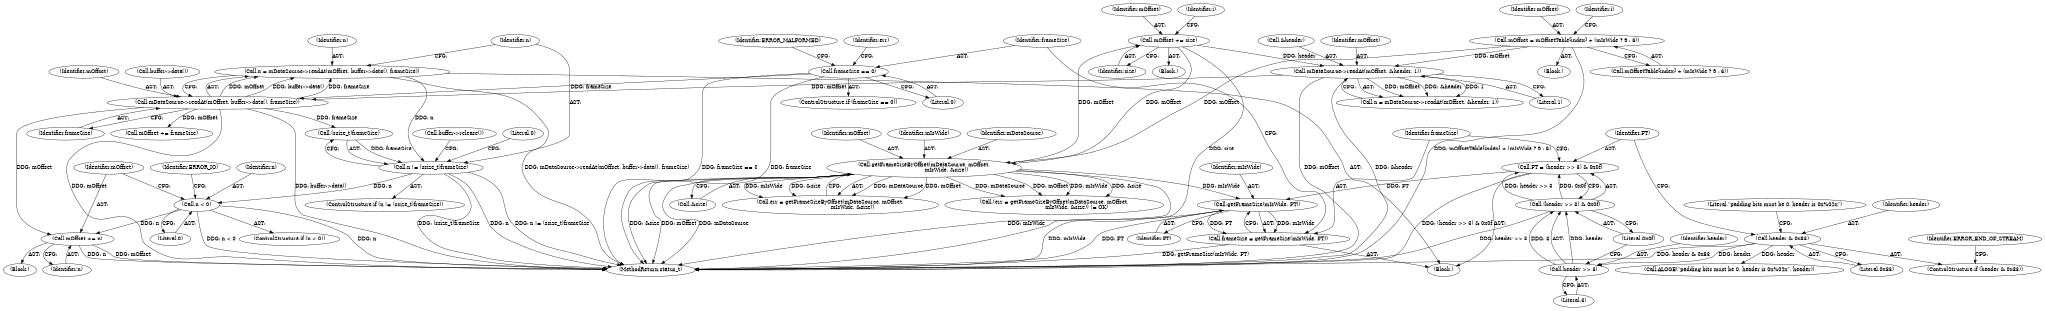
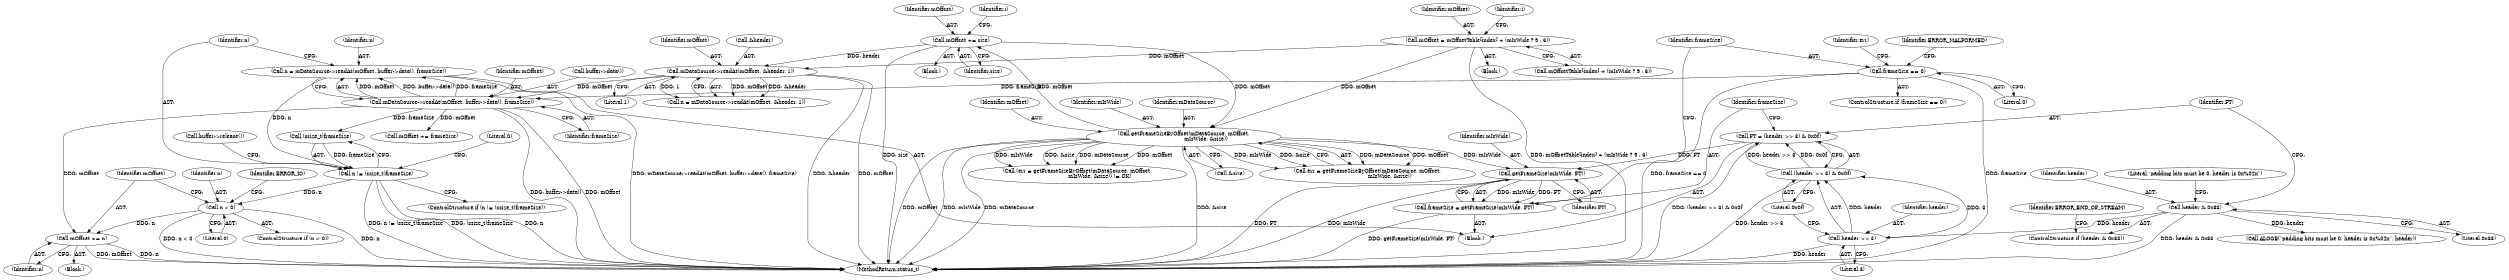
  digraph {
    n1 [label="(Call,n = mDataSource->readAt(mOffset, buffer->data(), frameSize))"]
    n2 [label="(Call,mDataSource->readAt(mOffset, buffer->data(), frameSize))"]
    n3 [label="(Call,n != (ssize_t)frameSize)"]
    n4 [label="(MethodReturn,status_t)"]
    n5 [label="(Block,)"]
    n6 [label="(Call,mOffset += n)"]
    n7 [label="(Call,(ssize_t)frameSize)"]
    n8 [label="(Identifier,frameSize)"]
    n9 [label="(Call,mOffset += frameSize)"]
    n10 [label="(Call,n < 0)"]
    n11 [label="(ControlStructure,if (n != (ssize_t)frameSize))"]
    n12 [label="(Identifier,n)"]
    n13 [label="(Block,)"]
    n14 [label="(Call,mDataSource->readAt(mOffset, &header, 1))"]
    n15 [label="(Call,n = mDataSource->readAt(mOffset, &header, 1))"]
    n16 [label="(Literal,1)"]
    n17 [label="(Call,mOffset += size)"]
    n18 [label="(Call,getFrameSizeByOffset(mDataSource, mOffset,\n                            mIsWide, &size))"]
    n19 [label="(Identifier,size)"]
    n20 [label="(Block,)"]
    n21 [label="(Call,getFrameSize(mIsWide, FT))"]
    n22 [label="(Call,err = getFrameSizeByOffset(mDataSource, mOffset,\n                            mIsWide, &size))"]
    n23 [label="(Call,(err = getFrameSizeByOffset(mDataSource, mOffset,\n                            mIsWide, &size)) != OK)"]
    n24 [label="(Call,&size)"]
    n25 [label="(Call,frameSize = getFrameSize(mIsWide, FT))"]
    n26 [label="(Identifier,FT)"]
    n27 [label="(Call,mOffset = mOffsetTable[index] + (mIsWide ? 9 : 6))"]
    n28 [label="(Call,mOffsetTable[index] + (mIsWide ? 9 : 6))"]
    n29 [label="(Block,)"]
    n30 [label="(Call,frameSize == 0)"]
    n31 [label="(ControlStructure,if (frameSize == 0))"]
    n32 [label="(Literal,0)"]
    n33 [label="(Call,FT = (header >> 3) & 0x0f)"]
    n34 [label="(Call,(header >> 3) & 0x0f)"]
    n35 [label="(Literal,0x0f)"]
    n36 [label="(Call,header >> 3)"]
    n37 [label="(Literal,3)"]
    n38 [label="(Call,header & 0x83)"]
    n39 [label="(Call,ALOGE(\"padding bits must be 0, header is 0x%02x\", header))"]
    n40 [label="(Literal,0x83)"]
    n41 [label="(ControlStructure,if (header & 0x83))"]
    n42 [label="(Literal,0)"]
    n43 [label="(ControlStructure,if (n < 0))"]
    n44 [label="(Call,&header)"]
    n45 [label="(Identifier,mOffset)"]
    n46 [label="(Identifier,mOffset)"]
    n47 [label="(Identifier,n)"]
    n48 [label="(Identifier,n)"]
    n49 [label="(Call,buffer->data())"]
    n50 [label="(Identifier,i)"]
    n51 [label="(Identifier,mOffset)"]
    n52 [label="(Call,buffer->release())"]
    n53 [label="(Literal,\"padding bits must be 0, header is 0x%02x\")"]
    n54 [label="(Identifier,mOffset)"]
    n55 [label="(Identifier,ERROR_END_OF_STREAM)"]
    n56 [label="(Identifier,mOffset)"]
    n57 [label="(Identifier,err)"]
    n58 [label="(Identifier,n)"]
    n59 [label="(Identifier,header)"]
    n60 [label="(Identifier,mIsWide)"]
    n61 [label="(Identifier,mOffset)"]
    n62 [label="(Identifier,i)"]
    n63 [label="(Identifier,mIsWide)"]
    n64 [label="(Identifier,ERROR_MALFORMED)"]
    n65 [label="(Identifier,FT)"]
    n66 [label="(Identifier,mDataSource)"]
    n67 [label="(Identifier,header)"]
    n68 [label="(Literal,0)"]
    n69 [label="(Identifier,ERROR_IO)"]
    n70 [label="(Identifier,frameSize)"]
    n71 [label="(Identifier,frameSize)"]
    n1 -> n2 [label="CFG: "]
    n1 -> n3 [label="DDG: n"]
    n1 -> n4 [label="DDG: mDataSource->readAt(mOffset, buffer->data(), frameSize)"]
    n1 -> n5 [label="AST: "]
    n2 -> n1 [label="AST: "]
    n2 -> n1 [label="DDG: mOffset"]
    n2 -> n1 [label="DDG: buffer->data()"]
    n2 -> n1 [label="DDG: frameSize"]
    n2 -> n4 [label="DDG: buffer->data()"]
    n2 -> n4 [label="DDG: mOffset"]
    n2 -> n6 [label="DDG: mOffset"]
    n2 -> n7 [label="DDG: frameSize"]
    n2 -> n8 [label="CFG: "]
    n2 -> n9 [label="DDG: mOffset"]
    n3 -> n4 [label="DDG: n != (ssize_t)frameSize"]
    n3 -> n4 [label="DDG: (ssize_t)frameSize"]
    n3 -> n4 [label="DDG: n"]
    n3 -> n7 [label="CFG: "]
    n3 -> n10 [label="DDG: n"]
-   n3 -> n11 [label="AST: "]
+   n3 -> n11 [label="CFG: "]
    n6 -> n4 [label="DDG: mOffset"]
    n6 -> n4 [label="DDG: n"]
    n6 -> n12 [label="CFG: "]
    n6 -> n13 [label="AST: "]
    n7 -> n3 [label="AST: "]
    n7 -> n3 [label="DDG: frameSize"]
    n8 -> n2 [label="AST: "]
    n10 -> n4 [label="DDG: n"]
    n10 -> n4 [label="DDG: n < 0"]
    n10 -> n6 [label="DDG: n"]
    n10 -> n42 [label="CFG: "]
    n10 -> n43 [label="AST: "]
    n12 -> n6 [label="AST: "]
    n14 -> n2 [label="DDG: mOffset"]
    n14 -> n4 [label="DDG: mOffset"]
    n14 -> n4 [label="DDG: &header"]
    n14 -> n15 [label="AST: "]
    n14 -> n15 [label="DDG: mOffset"]
    n14 -> n15 [label="DDG: &header"]
    n14 -> n15 [label="DDG: 1"]
    n14 -> n16 [label="CFG: "]
    n15 -> n14 [label="CFG: "]
    n16 -> n14 [label="AST: "]
    n17 -> n4 [label="DDG: size"]
    n17 -> n14 [label="DDG: header"]
    n17 -> n18 [label="DDG: mOffset"]
    n17 -> n19 [label="CFG: "]
    n17 -> n20 [label="AST: "]
    n18 -> n4 [label="DDG: mOffset"]
    n18 -> n4 [label="DDG: mIsWide"]
    n18 -> n4 [label="DDG: mDataSource"]
    n18 -> n4 [label="DDG: &size"]
    n18 -> n17 [label="DDG: mOffset"]
    n18 -> n21 [label="DDG: mIsWide"]
    n18 -> n22 [label="AST: "]
    n18 -> n22 [label="DDG: mDataSource"]
    n18 -> n22 [label="DDG: mOffset"]
    n18 -> n22 [label="DDG: mIsWide"]
    n18 -> n22 [label="DDG: &size"]
    n18 -> n23 [label="DDG: mDataSource"]
    n18 -> n23 [label="DDG: mOffset"]
    n18 -> n23 [label="DDG: mIsWide"]
    n18 -> n23 [label="DDG: &size"]
    n18 -> n24 [label="CFG: "]
    n19 -> n17 [label="AST: "]
    n21 -> n4 [label="DDG: FT"]
    n21 -> n4 [label="DDG: mIsWide"]
    n21 -> n25 [label="AST: "]
    n21 -> n25 [label="DDG: mIsWide"]
    n21 -> n25 [label="DDG: FT"]
    n21 -> n26 [label="CFG: "]
    n22 -> n18 [label="CFG: "]
    n24 -> n18 [label="AST: "]
    n25 -> n4 [label="DDG: getFrameSize(mIsWide, FT)"]
    n25 -> n5 [label="AST: "]
    n25 -> n21 [label="CFG: "]
    n26 -> n21 [label="AST: "]
    n27 -> n4 [label="DDG: mOffsetTable[index] + (mIsWide ? 9 : 6)"]
    n27 -> n14 [label="DDG: mOffset"]
    n27 -> n18 [label="DDG: mOffset"]
    n27 -> n28 [label="CFG: "]
    n27 -> n29 [label="AST: "]
    n28 -> n27 [label="AST: "]
    n30 -> n2 [label="DDG: frameSize"]
    n30 -> n4 [label="DDG: frameSize == 0"]
    n30 -> n4 [label="DDG: frameSize"]
    n30 -> n31 [label="AST: "]
    n30 -> n32 [label="CFG: "]
    n32 -> n30 [label="AST: "]
    n33 -> n4 [label="DDG: (header >> 3) & 0x0f"]
    n33 -> n5 [label="AST: "]
    n33 -> n21 [label="DDG: FT"]
    n33 -> n34 [label="CFG: "]
    n34 -> n4 [label="DDG: header >> 3"]
    n34 -> n33 [label="AST: "]
    n34 -> n33 [label="DDG: header >> 3"]
    n34 -> n33 [label="DDG: 0x0f"]
    n34 -> n35 [label="CFG: "]
    n35 -> n34 [label="AST: "]
    n35 -> n36 [label="CFG: "]
+   n36 -> n4 [label="DDG: header"]
    n36 -> n34 [label="AST: "]
    n36 -> n34 [label="DDG: header"]
    n36 -> n34 [label="DDG: 3"]
    n36 -> n37 [label="CFG: "]
    n37 -> n36 [label="AST: "]
    n38 -> n4 [label="DDG: header & 0x83"]
    n38 -> n36 [label="DDG: header"]
    n38 -> n39 [label="DDG: header"]
    n38 -> n40 [label="CFG: "]
    n38 -> n41 [label="AST: "]
    n40 -> n38 [label="AST: "]
    n42 -> n10 [label="AST: "]
    n44 -> n14 [label="AST: "]
    n45 -> n27 [label="AST: "]
    n46 -> n14 [label="AST: "]
    n47 -> n1 [label="CFG: "]
    n47 -> n3 [label="AST: "]
    n48 -> n10 [label="AST: "]
    n49 -> n2 [label="AST: "]
    n50 -> n27 [label="CFG: "]
    n51 -> n6 [label="AST: "]
    n51 -> n10 [label="CFG: "]
    n52 -> n3 [label="CFG: "]
    n53 -> n38 [label="CFG: "]
    n54 -> n2 [label="AST: "]
    n55 -> n41 [label="CFG: "]
    n56 -> n18 [label="AST: "]
    n57 -> n30 [label="CFG: "]
    n58 -> n1 [label="AST: "]
    n59 -> n38 [label="AST: "]
    n60 -> n21 [label="AST: "]
    n61 -> n17 [label="AST: "]
    n62 -> n17 [label="CFG: "]
    n63 -> n18 [label="AST: "]
    n64 -> n30 [label="CFG: "]
    n65 -> n33 [label="AST: "]
    n65 -> n38 [label="CFG: "]
    n66 -> n18 [label="AST: "]
    n67 -> n36 [label="AST: "]
    n68 -> n3 [label="CFG: "]
    n69 -> n10 [label="CFG: "]
    n70 -> n25 [label="AST: "]
    n70 -> n33 [label="CFG: "]
    n71 -> n25 [label="CFG: "]
    n71 -> n30 [label="AST: "]
  }
